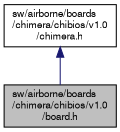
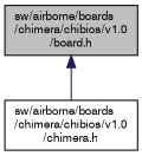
  digraph {
    node [color=black fontname=FreeSans fontsize=10 shape=record style=filled]
    n1 [fillcolor=grey75 fontcolor=black height=0.2 label="sw/airborne/boards\l/chimera/chibios/v1.0\l/board.h" width=0.4]
    n2 [fillcolor=white height=0.2 label="sw/airborne/boards\l/chimera/chibios/v1.0\l/chimera.h" width=0.4]
-   n2 -> n1 [color=midnightblue dir=back fontname=FreeSans fontsize=10 labelfontname=FreeSans labelfontsize=10 style=solid]
+   n1 -> n2 [color=midnightblue dir=back fontname=FreeSans fontsize=10 labelfontname=FreeSans labelfontsize=10 style=solid]
  }
